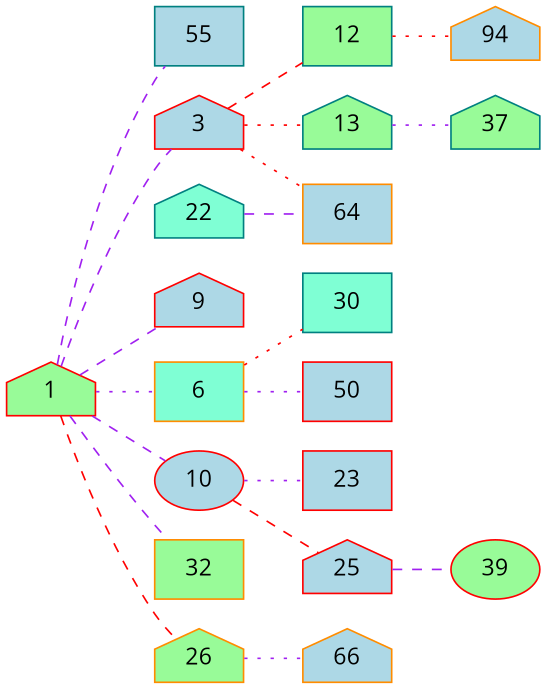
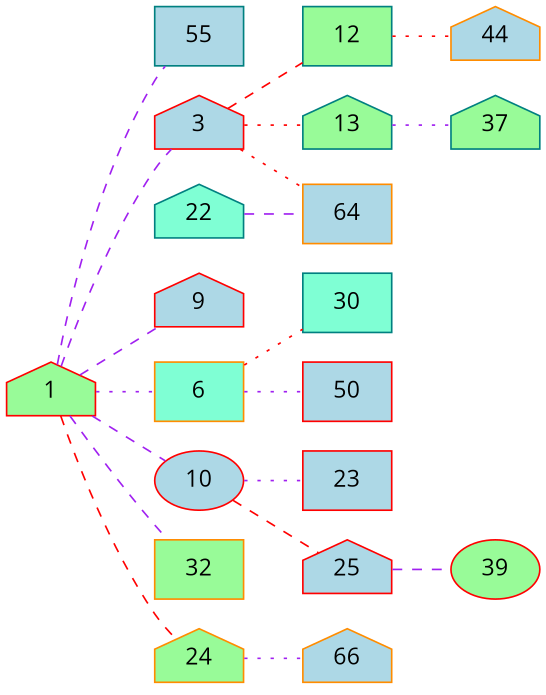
  graph {
    fontname="Open Sans"
    rankdir=LR
    node [color=red fillcolor=lightblue fontname="Open Sans" shape=house style=filled]
    edge [color=purple fontname="Open Sans" style=dashed]
    1 [fillcolor=palegreen super="+2+4+19+27+7"]
    3 [super="+8+5"]
    6 [color=darkorange fillcolor=aquamarine shape=box super="+26+17"]
    9 [super="+58+53+38"]
    10 [shape=ellipse super="+65+11"]
-   24 [color=darkorange fillcolor=palegreen super="+33+34" label=26]
+   24 [color=darkorange fillcolor=palegreen super="+33+34"]
    32 [color=darkorange fillcolor=palegreen shape=box]
    55 [color=teal shape=box]
    12 [color=teal fillcolor=palegreen shape=box super="+15"]
    13 [color=teal fillcolor=palegreen super="+14+31+18"]
    64 [color=darkorange shape=box]
    30 [color=teal fillcolor=aquamarine shape=box]
    50 [shape=box super="+57"]
    23 [shape=box super="+61"]
    25 [super="+45+28"]
    n16 [color=darkorange label=66 super="+69+48"]
-   44 [color=darkorange label=94]
+   44 [color=darkorange]
    37 [color=teal fillcolor=palegreen]
    22 [color=teal fillcolor=aquamarine super="+41"]
    39 [fillcolor=palegreen shape=ellipse]
    1 -- 3
    1 -- 6 [style=dotted]
    1 -- 9
    1 -- 10
    1 -- 24 [color=red]
    1 -- 32
    1 -- 55
    3 -- 12 [color=red]
    3 -- 13 [color=red style=dotted]
    3 -- 64 [color=red style=dotted]
    6 -- 30 [color=red style=dotted]
    6 -- 50 [style=dotted]
    10 -- 23 [style=dotted]
    10 -- 25 [color=red]
    24 -- n16 [style=dotted]
    12 -- 44 [color=red style=dotted]
    13 -- 37 [style=dotted]
    25 -- 39
    22 -- 64
  }
